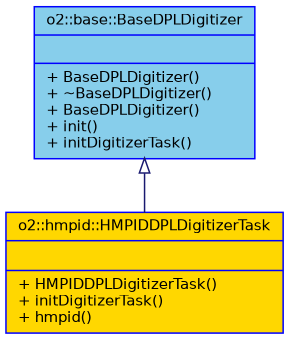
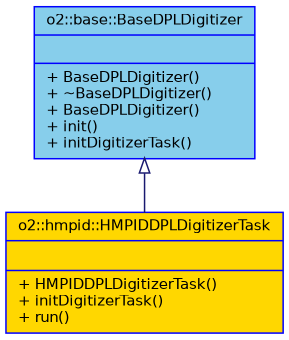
  digraph {
    node [color=blue fontname=Helvetica fontsize=10 shape=record style=filled]
-   n1 [fillcolor=gold fontcolor=black height=0.2 label="{o2::hmpid::HMPIDDPLDigitizerTask\n||+ HMPIDDPLDigitizerTask()\l+ initDigitizerTask()\l+ hmpid()\l}" width=0.4]
+   n1 [fillcolor=gold fontcolor=black height=0.2 label="{o2::hmpid::HMPIDDPLDigitizerTask\n||+ HMPIDDPLDigitizerTask()\l+ initDigitizerTask()\l+ run()\l}" width=0.4]
    n2 [height=0.2 label="{o2::base::BaseDPLDigitizer\n||+ BaseDPLDigitizer()\l+ ~BaseDPLDigitizer()\l+ BaseDPLDigitizer()\l+ init()\l+ initDigitizerTask()\l}" width=0.4 fillcolor=skyblue]
    n2 -> n1 [arrowtail=onormal color=midnightblue dir=back fontname=Helvetica fontsize=10 labelfontname=Helvetica labelfontsize=10 style=solid]
  }
